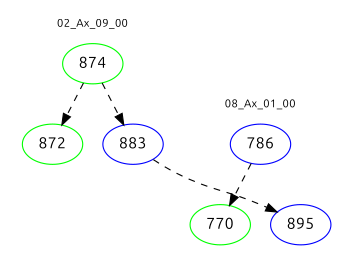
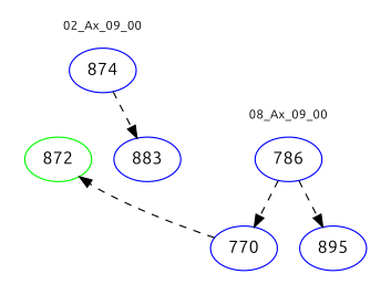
  digraph {
    fontname=Ubuntu
    node [color=blue fontname=Ubuntu]
    edge [color=black fontname=Ubuntu style=dashed]
-   n1 [color=green label=874]
+   n1 [label=874]
    n2 [color=green label=872]
    n3 [label=883]
    n4 [label=786]
-   n5 [color=green label=770]
+   n5 [label=770]
    n6 [label=895]
    subgraph cluster_1 {
      color=white
      fontsize=10
      label="02_Ax_09_00"
      n1
      n2
      n3
    }
    subgraph cluster_2 {
      color=white
      fontsize=10
-     label="08_Ax_01_00"
+     label="08_Ax_09_00"
      n4
      n5
      n6
    }
-   n1 -> n2
+   n5 -> n2
    n1 -> n3
    n4 -> n5
-   n3 -> n6
+   n4 -> n6
  }
